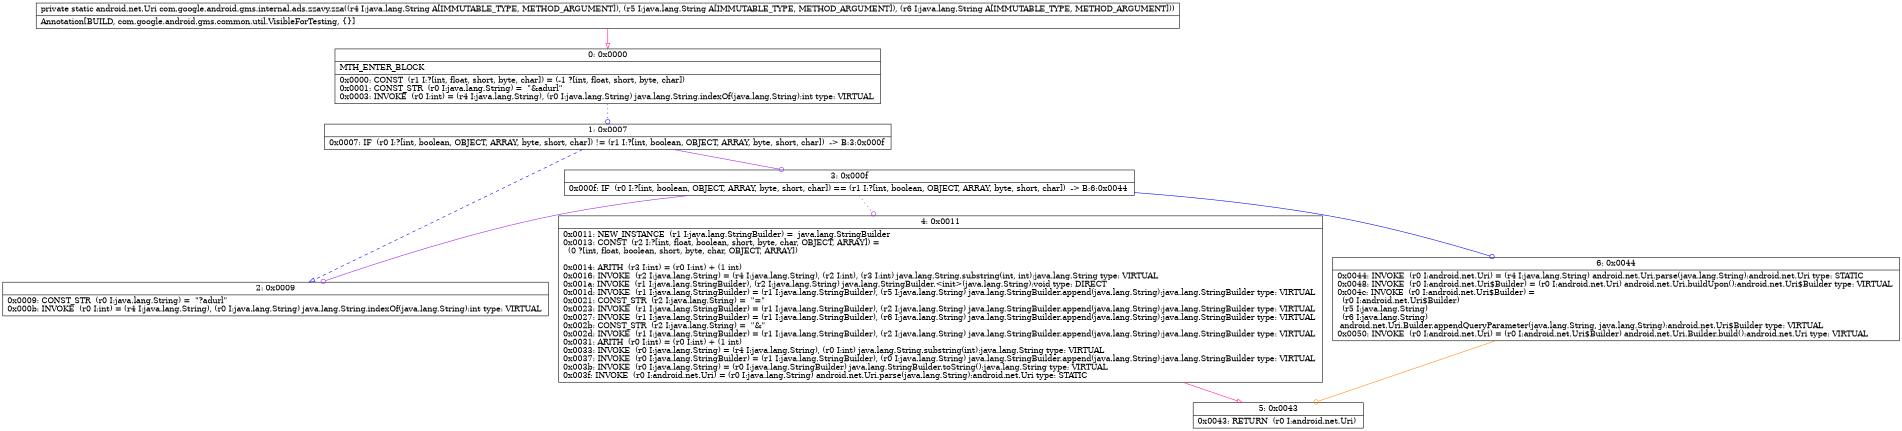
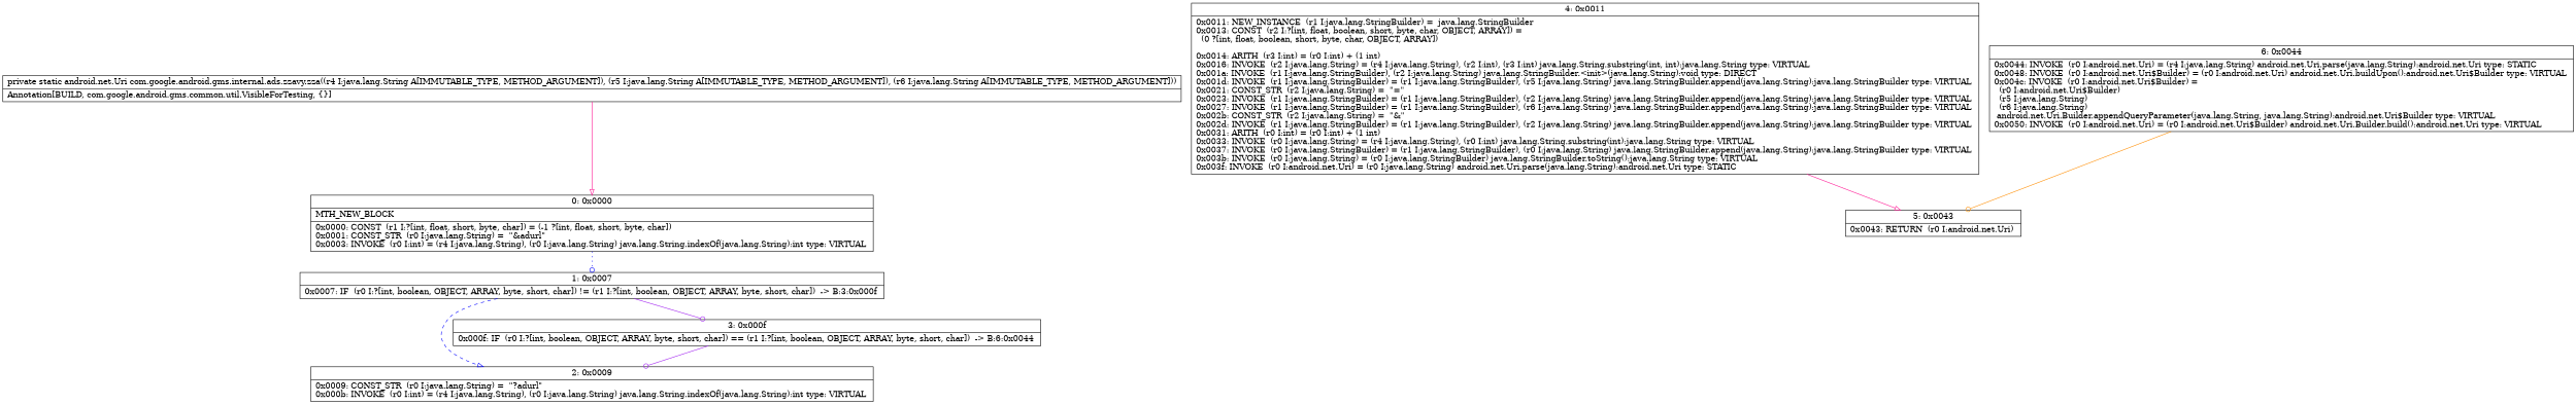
  digraph {
    node [shape=record]
    edge [arrowhead=odot color=blue style=solid]
-   n1 [label="{0\:\ 0x0000|MTH_ENTER_BLOCK\l|0x0000: CONST  (r1 I:?[int, float, short, byte, char]) = (\-1 ?[int, float, short, byte, char]) \l0x0001: CONST_STR  (r0 I:java.lang.String) =  \"&adurl\" \l0x0003: INVOKE  (r0 I:int) = (r4 I:java.lang.String), (r0 I:java.lang.String) java.lang.String.indexOf(java.lang.String):int type: VIRTUAL \l}"]
+   n1 [label="{0\:\ 0x0000|MTH_NEW_BLOCK\l|0x0000: CONST  (r1 I:?[int, float, short, byte, char]) = (\-1 ?[int, float, short, byte, char]) \l0x0001: CONST_STR  (r0 I:java.lang.String) =  \"&adurl\" \l0x0003: INVOKE  (r0 I:int) = (r4 I:java.lang.String), (r0 I:java.lang.String) java.lang.String.indexOf(java.lang.String):int type: VIRTUAL \l}"]
    n2 [label="{1\:\ 0x0007|0x0007: IF  (r0 I:?[int, boolean, OBJECT, ARRAY, byte, short, char]) != (r1 I:?[int, boolean, OBJECT, ARRAY, byte, short, char])  \-\> B:3:0x000f \l}"]
    n3 [label="{2\:\ 0x0009|0x0009: CONST_STR  (r0 I:java.lang.String) =  \"?adurl\" \l0x000b: INVOKE  (r0 I:int) = (r4 I:java.lang.String), (r0 I:java.lang.String) java.lang.String.indexOf(java.lang.String):int type: VIRTUAL \l}"]
    n4 [label="{3\:\ 0x000f|0x000f: IF  (r0 I:?[int, boolean, OBJECT, ARRAY, byte, short, char]) == (r1 I:?[int, boolean, OBJECT, ARRAY, byte, short, char])  \-\> B:6:0x0044 \l}"]
    n5 [label="{4\:\ 0x0011|0x0011: NEW_INSTANCE  (r1 I:java.lang.StringBuilder) =  java.lang.StringBuilder \l0x0013: CONST  (r2 I:?[int, float, boolean, short, byte, char, OBJECT, ARRAY]) = \l  (0 ?[int, float, boolean, short, byte, char, OBJECT, ARRAY])\l \l0x0014: ARITH  (r3 I:int) = (r0 I:int) + (1 int) \l0x0016: INVOKE  (r2 I:java.lang.String) = (r4 I:java.lang.String), (r2 I:int), (r3 I:int) java.lang.String.substring(int, int):java.lang.String type: VIRTUAL \l0x001a: INVOKE  (r1 I:java.lang.StringBuilder), (r2 I:java.lang.String) java.lang.StringBuilder.\<init\>(java.lang.String):void type: DIRECT \l0x001d: INVOKE  (r1 I:java.lang.StringBuilder) = (r1 I:java.lang.StringBuilder), (r5 I:java.lang.String) java.lang.StringBuilder.append(java.lang.String):java.lang.StringBuilder type: VIRTUAL \l0x0021: CONST_STR  (r2 I:java.lang.String) =  \"=\" \l0x0023: INVOKE  (r1 I:java.lang.StringBuilder) = (r1 I:java.lang.StringBuilder), (r2 I:java.lang.String) java.lang.StringBuilder.append(java.lang.String):java.lang.StringBuilder type: VIRTUAL \l0x0027: INVOKE  (r1 I:java.lang.StringBuilder) = (r1 I:java.lang.StringBuilder), (r6 I:java.lang.String) java.lang.StringBuilder.append(java.lang.String):java.lang.StringBuilder type: VIRTUAL \l0x002b: CONST_STR  (r2 I:java.lang.String) =  \"&\" \l0x002d: INVOKE  (r1 I:java.lang.StringBuilder) = (r1 I:java.lang.StringBuilder), (r2 I:java.lang.String) java.lang.StringBuilder.append(java.lang.String):java.lang.StringBuilder type: VIRTUAL \l0x0031: ARITH  (r0 I:int) = (r0 I:int) + (1 int) \l0x0033: INVOKE  (r0 I:java.lang.String) = (r4 I:java.lang.String), (r0 I:int) java.lang.String.substring(int):java.lang.String type: VIRTUAL \l0x0037: INVOKE  (r0 I:java.lang.StringBuilder) = (r1 I:java.lang.StringBuilder), (r0 I:java.lang.String) java.lang.StringBuilder.append(java.lang.String):java.lang.StringBuilder type: VIRTUAL \l0x003b: INVOKE  (r0 I:java.lang.String) = (r0 I:java.lang.StringBuilder) java.lang.StringBuilder.toString():java.lang.String type: VIRTUAL \l0x003f: INVOKE  (r0 I:android.net.Uri) = (r0 I:java.lang.String) android.net.Uri.parse(java.lang.String):android.net.Uri type: STATIC \l}"]
    n6 [label="{6\:\ 0x0044|0x0044: INVOKE  (r0 I:android.net.Uri) = (r4 I:java.lang.String) android.net.Uri.parse(java.lang.String):android.net.Uri type: STATIC \l0x0048: INVOKE  (r0 I:android.net.Uri$Builder) = (r0 I:android.net.Uri) android.net.Uri.buildUpon():android.net.Uri$Builder type: VIRTUAL \l0x004c: INVOKE  (r0 I:android.net.Uri$Builder) = \l  (r0 I:android.net.Uri$Builder)\l  (r5 I:java.lang.String)\l  (r6 I:java.lang.String)\l android.net.Uri.Builder.appendQueryParameter(java.lang.String, java.lang.String):android.net.Uri$Builder type: VIRTUAL \l0x0050: INVOKE  (r0 I:android.net.Uri) = (r0 I:android.net.Uri$Builder) android.net.Uri.Builder.build():android.net.Uri type: VIRTUAL \l}"]
    n7 [label="{5\:\ 0x0043|0x0043: RETURN  (r0 I:android.net.Uri) \l}"]
    n8 [label="{private static android.net.Uri com.google.android.gms.internal.ads.zzavy.zza((r4 I:java.lang.String A[IMMUTABLE_TYPE, METHOD_ARGUMENT]), (r5 I:java.lang.String A[IMMUTABLE_TYPE, METHOD_ARGUMENT]), (r6 I:java.lang.String A[IMMUTABLE_TYPE, METHOD_ARGUMENT]))  | Annotation[BUILD, com.google.android.gms.common.util.VisibleForTesting, \{\}]\l}"]
    n1 -> n2 [style=dotted]
    n2 -> n3 [arrowhead=onormal style=dashed]
    n2 -> n4 [color=purple]
    n4 -> n3 [color=purple]
-   n4 -> n5 [color=purple style=dotted]
-   n4 -> n6
    n5 -> n7 [arrowhead=onormal color=deeppink]
    n6 -> n7 [color=darkorange]
    n8 -> n1 [arrowhead=onormal color=deeppink]
  }
